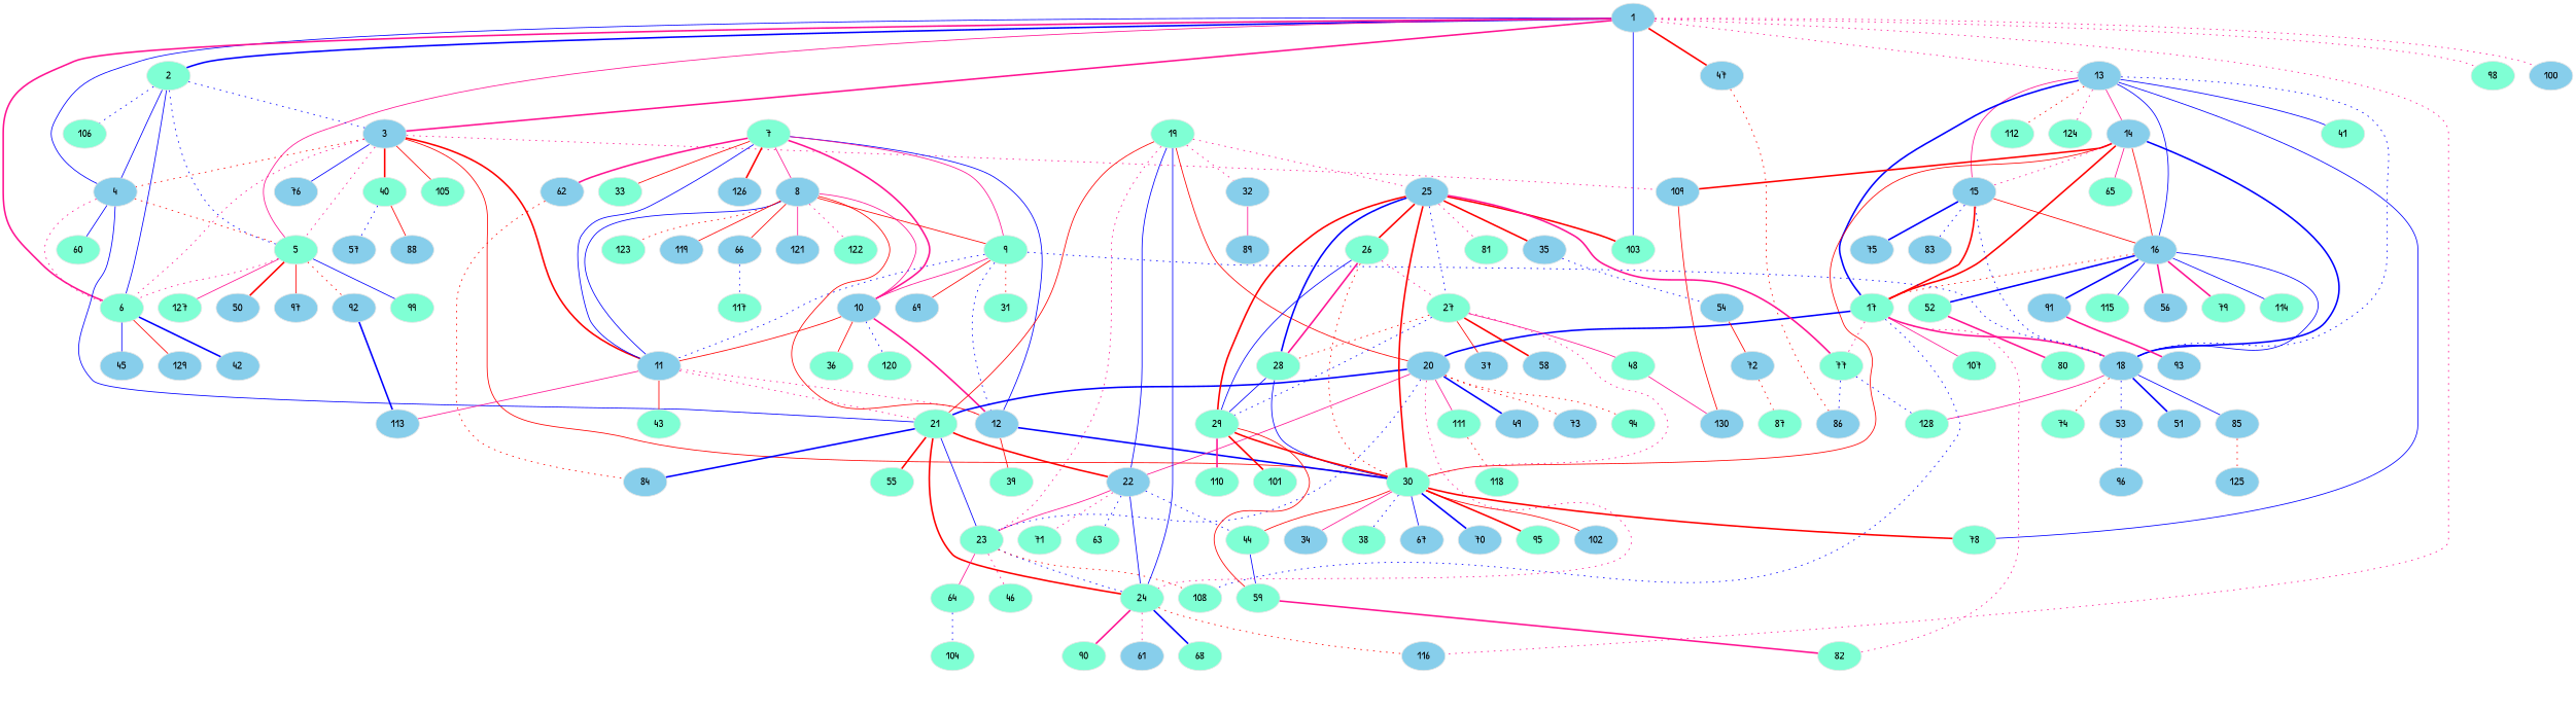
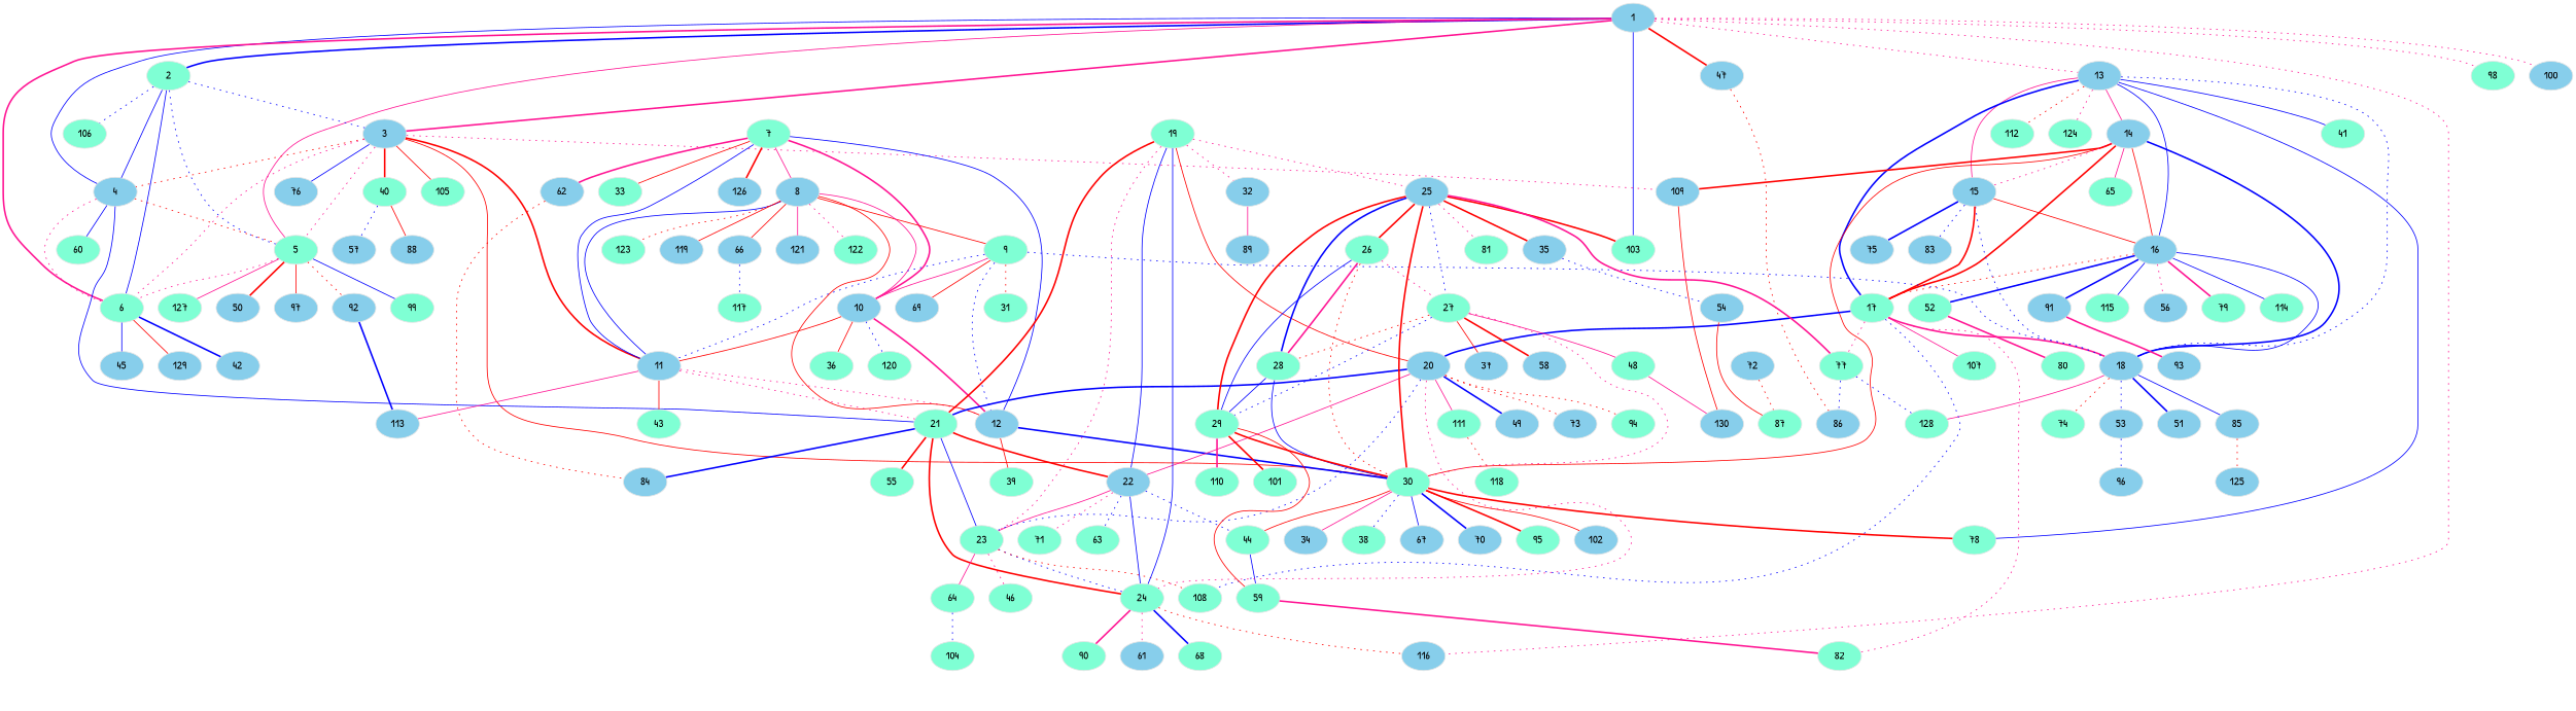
  graph {
    fontname="Patrick Hand"
    node [color=gray90 fillcolor=aquamarine fontname="Patrick Hand" style=filled]
    edge [color=blue fontname="Patrick Hand" style=solid]
    1 [fillcolor=skyblue]
    2
    3 [fillcolor=skyblue]
    4 [fillcolor=skyblue]
    5
    6
    13 [fillcolor=skyblue]
    47 [fillcolor=skyblue]
    98
    100 [fillcolor=skyblue]
    103
    116 [fillcolor=skyblue]
    106
    11 [fillcolor=skyblue]
    30
    40
    76 [fillcolor=skyblue]
    105
    109 [fillcolor=skyblue]
    21
    60
    50 [fillcolor=skyblue]
    92 [fillcolor=skyblue]
    97 [fillcolor=skyblue]
    99
    127
    42 [fillcolor=skyblue]
    45 [fillcolor=skyblue]
    129 [fillcolor=skyblue]
    18 [fillcolor=skyblue]
    14 [fillcolor=skyblue]
    15 [fillcolor=skyblue]
    16 [fillcolor=skyblue]
    17
    41
    78
    112
    124
    86 [fillcolor=skyblue]
    12 [fillcolor=skyblue]
    43
    113 [fillcolor=skyblue]
    44
    34 [fillcolor=skyblue]
    38
    67 [fillcolor=skyblue]
    70 [fillcolor=skyblue]
    95
    102 [fillcolor=skyblue]
    57 [fillcolor=skyblue]
    88 [fillcolor=skyblue]
    130 [fillcolor=skyblue]
    22 [fillcolor=skyblue]
    23
    24
    55
    84 [fillcolor=skyblue]
    7
    8 [fillcolor=skyblue]
    9
    10 [fillcolor=skyblue]
    33
    62 [fillcolor=skyblue]
    126 [fillcolor=skyblue]
    66 [fillcolor=skyblue]
    119 [fillcolor=skyblue]
    121 [fillcolor=skyblue]
    122
    123
    31
    69 [fillcolor=skyblue]
    36
    120
    39
    117
    51 [fillcolor=skyblue]
    53 [fillcolor=skyblue]
    74
    85 [fillcolor=skyblue]
    128
    65
    75 [fillcolor=skyblue]
    83 [fillcolor=skyblue]
    52
    56 [fillcolor=skyblue]
    79
    91 [fillcolor=skyblue]
    114
    115
    20 [fillcolor=skyblue]
    77
    82
    107
    108
    80
    93 [fillcolor=skyblue]
    49 [fillcolor=skyblue]
    73 [fillcolor=skyblue]
    94
    111
    96 [fillcolor=skyblue]
    125 [fillcolor=skyblue]
    19
    25 [fillcolor=skyblue]
    32 [fillcolor=skyblue]
    63
    71
    46
    64
    61 [fillcolor=skyblue]
    68
    90
    26
    27
    28
    29
    35 [fillcolor=skyblue]
    81
    89 [fillcolor=skyblue]
    118
    59
    104
    37 [fillcolor=skyblue]
    48
    58 [fillcolor=skyblue]
    101
    110
    54 [fillcolor=skyblue]
    72 [fillcolor=skyblue]
    87
    1 -- 2 [style=bold]
    1 -- 3 [color=deeppink style=bold]
    1 -- 4
    1 -- 5 [color=deeppink]
    1 -- 6 [color=deeppink style=bold]
    1 -- 13 [color=deeppink style=dotted]
    1 -- 47 [color=red style=bold]
    1 -- 98 [color=deeppink style=dotted]
    1 -- 100 [color=deeppink style=dotted]
    1 -- 103
    1 -- 116 [color=deeppink style=dotted]
    2 -- 3 [style=dotted]
    2 -- 4
    2 -- 5 [style=dotted]
    2 -- 6
    2 -- 106 [style=dotted]
    3 -- 4 [color=red style=dotted]
    3 -- 5 [color=deeppink style=dotted]
    3 -- 6 [color=deeppink style=dotted]
    3 -- 11 [color=red style=bold]
    3 -- 30 [color=red]
    3 -- 40 [color=red style=bold]
    3 -- 76
    3 -- 105 [color=red]
    3 -- 109 [color=deeppink style=dotted]
    4 -- 5 [color=red style=dotted]
    4 -- 6 [color=deeppink style=dotted]
    4 -- 21
    4 -- 60
    5 -- 6 [color=deeppink style=dotted]
    5 -- 50 [color=red style=bold]
    5 -- 92 [color=red style=dotted]
    5 -- 97 [color=red]
    5 -- 99
    5 -- 127 [color=deeppink]
    6 -- 42 [style=bold]
    6 -- 45
    6 -- 129 [color=red]
    13 -- 18 [style=dotted]
    13 -- 14 [color=deeppink]
    13 -- 15 [color=deeppink]
    13 -- 16
    13 -- 17 [style=bold]
    13 -- 41
    13 -- 78
    13 -- 112 [color=red style=dotted]
    13 -- 124 [color=deeppink style=dotted]
    47 -- 86 [color=red style=dotted]
    11 -- 21 [color=deeppink style=dotted]
    11 -- 12 [color=deeppink style=dotted]
    11 -- 43 [color=red]
    11 -- 113 [color=deeppink]
    30 -- 78 [color=red style=bold]
    30 -- 44 [color=red]
    30 -- 34 [color=deeppink]
    30 -- 38 [style=dotted]
    30 -- 67
    30 -- 70 [style=bold]
    30 -- 95 [color=red style=bold]
    30 -- 102 [color=red]
    40 -- 57 [style=dotted]
    40 -- 88 [color=red]
    109 -- 130 [color=red]
    21 -- 22 [color=red style=bold]
    21 -- 23
    21 -- 24 [color=red style=bold]
    21 -- 55 [color=red style=bold]
    21 -- 84 [style=bold]
    92 -- 113 [style=bold]
    18 -- 51 [style=bold]
    18 -- 53 [style=dotted]
    18 -- 74 [color=red style=dotted]
    18 -- 85
    18 -- 128 [color=deeppink]
    14 -- 30 [color=red]
    14 -- 109 [color=red style=bold]
    14 -- 18 [style=bold]
    14 -- 15 [color=deeppink style=dotted]
    14 -- 16 [color=red]
    14 -- 17 [color=red style=bold]
    14 -- 65 [color=deeppink]
    15 -- 18 [style=dotted]
    15 -- 16 [color=red]
    15 -- 17 [color=red style=bold]
    15 -- 75 [style=bold]
    15 -- 83 [style=dotted]
    16 -- 18
    16 -- 17 [color=red style=dotted]
    16 -- 52 [style=bold]
-   16 -- 56 [color=deeppink style=bold]
+   16 -- 56 [color=deeppink style=dotted]
    16 -- 79 [color=deeppink style=bold]
    16 -- 91 [style=bold]
    16 -- 114
    16 -- 115
    17 -- 18 [color=deeppink style=bold]
    17 -- 20 [style=bold]
    17 -- 77 [color=deeppink style=dotted]
    17 -- 82 [color=deeppink style=dotted]
    17 -- 107 [color=deeppink]
    17 -- 108 [style=dotted]
    12 -- 30 [style=bold]
    12 -- 39 [color=red]
    44 -- 59
    22 -- 44 [style=dotted]
    22 -- 23 [color=deeppink]
    22 -- 24
    22 -- 63 [style=dotted]
    22 -- 71 [color=deeppink style=dotted]
    23 -- 24 [style=dotted]
    23 -- 108 [color=red style=dotted]
    23 -- 46 [color=deeppink style=dotted]
    23 -- 64 [color=deeppink]
    24 -- 116 [color=red style=dotted]
    24 -- 61 [color=deeppink style=dotted]
    24 -- 68 [style=bold]
    24 -- 90 [color=deeppink style=bold]
    7 -- 11
    7 -- 12
    7 -- 8 [color=deeppink]
-   7 -- 9 [color=deeppink]
    7 -- 10 [color=deeppink style=bold]
    7 -- 33 [color=red]
    7 -- 62 [color=deeppink style=bold]
    7 -- 126 [color=red style=bold]
    8 -- 11
    8 -- 12 [color=red]
    8 -- 9 [color=red]
    8 -- 10 [color=deeppink]
    8 -- 66 [color=red]
    8 -- 119 [color=red]
    8 -- 121 [color=deeppink]
    8 -- 122 [color=deeppink style=dotted]
    8 -- 123 [color=red style=dotted]
    9 -- 11 [style=dotted]
    9 -- 18 [style=dotted]
    9 -- 12 [style=dotted]
    9 -- 10 [color=deeppink]
    9 -- 31 [color=red style=dotted]
    9 -- 69 [color=red]
    10 -- 11 [color=red]
    10 -- 12 [color=deeppink style=bold]
    10 -- 36 [color=red]
    10 -- 120 [style=dotted]
    62 -- 84 [color=red style=dotted]
    66 -- 117 [style=dotted]
    53 -- 96 [style=dotted]
    85 -- 125 [color=red style=dotted]
    52 -- 80 [color=deeppink style=bold]
    91 -- 93 [color=deeppink style=bold]
    20 -- 21 [style=bold]
    20 -- 22 [color=deeppink]
    20 -- 23 [style=dotted]
    20 -- 24 [color=deeppink style=dotted]
    20 -- 49 [style=bold]
    20 -- 73 [color=red style=dotted]
    20 -- 94 [color=red style=dotted]
    20 -- 111 [color=deeppink]
    77 -- 86 [style=dotted]
    77 -- 128 [style=dotted]
    111 -- 118 [color=red style=dotted]
-   19 -- 21 [color=red]
+   19 -- 21 [color=red style=bold]
    19 -- 22
    19 -- 23 [color=deeppink style=dotted]
    19 -- 24
    19 -- 20 [color=red]
    19 -- 25 [color=deeppink style=dotted]
    19 -- 32 [color=deeppink style=dotted]
    25 -- 103 [color=red style=bold]
    25 -- 30 [color=red style=bold]
    25 -- 77 [color=deeppink style=bold]
    25 -- 26 [color=red style=bold]
    25 -- 27 [style=dotted]
    25 -- 28 [style=bold]
    25 -- 29 [color=red style=bold]
    25 -- 35 [color=red style=bold]
    25 -- 81 [color=deeppink style=dotted]
    32 -- 89 [color=deeppink]
    64 -- 104 [style=dotted]
    26 -- 30 [color=red style=dotted]
    26 -- 27 [color=deeppink style=dotted]
    26 -- 28 [color=deeppink style=bold]
    26 -- 29
    27 -- 30 [color=deeppink style=dotted]
    27 -- 28 [color=red style=dotted]
    27 -- 29 [style=dotted]
    27 -- 37 [color=red]
    27 -- 48 [color=deeppink]
    27 -- 58 [color=red style=bold]
    28 -- 30
    28 -- 29
    29 -- 30 [color=red style=bold]
    29 -- 59 [color=red]
    29 -- 101 [color=red style=bold]
    29 -- 110 [color=deeppink style=bold]
    35 -- 54 [style=dotted]
    59 -- 82 [color=deeppink style=bold]
    48 -- 130 [color=deeppink]
-   54 -- 72 [color=red]
+   54 -- 87 [color=red]
    72 -- 87 [color=red style=dotted]
  }
